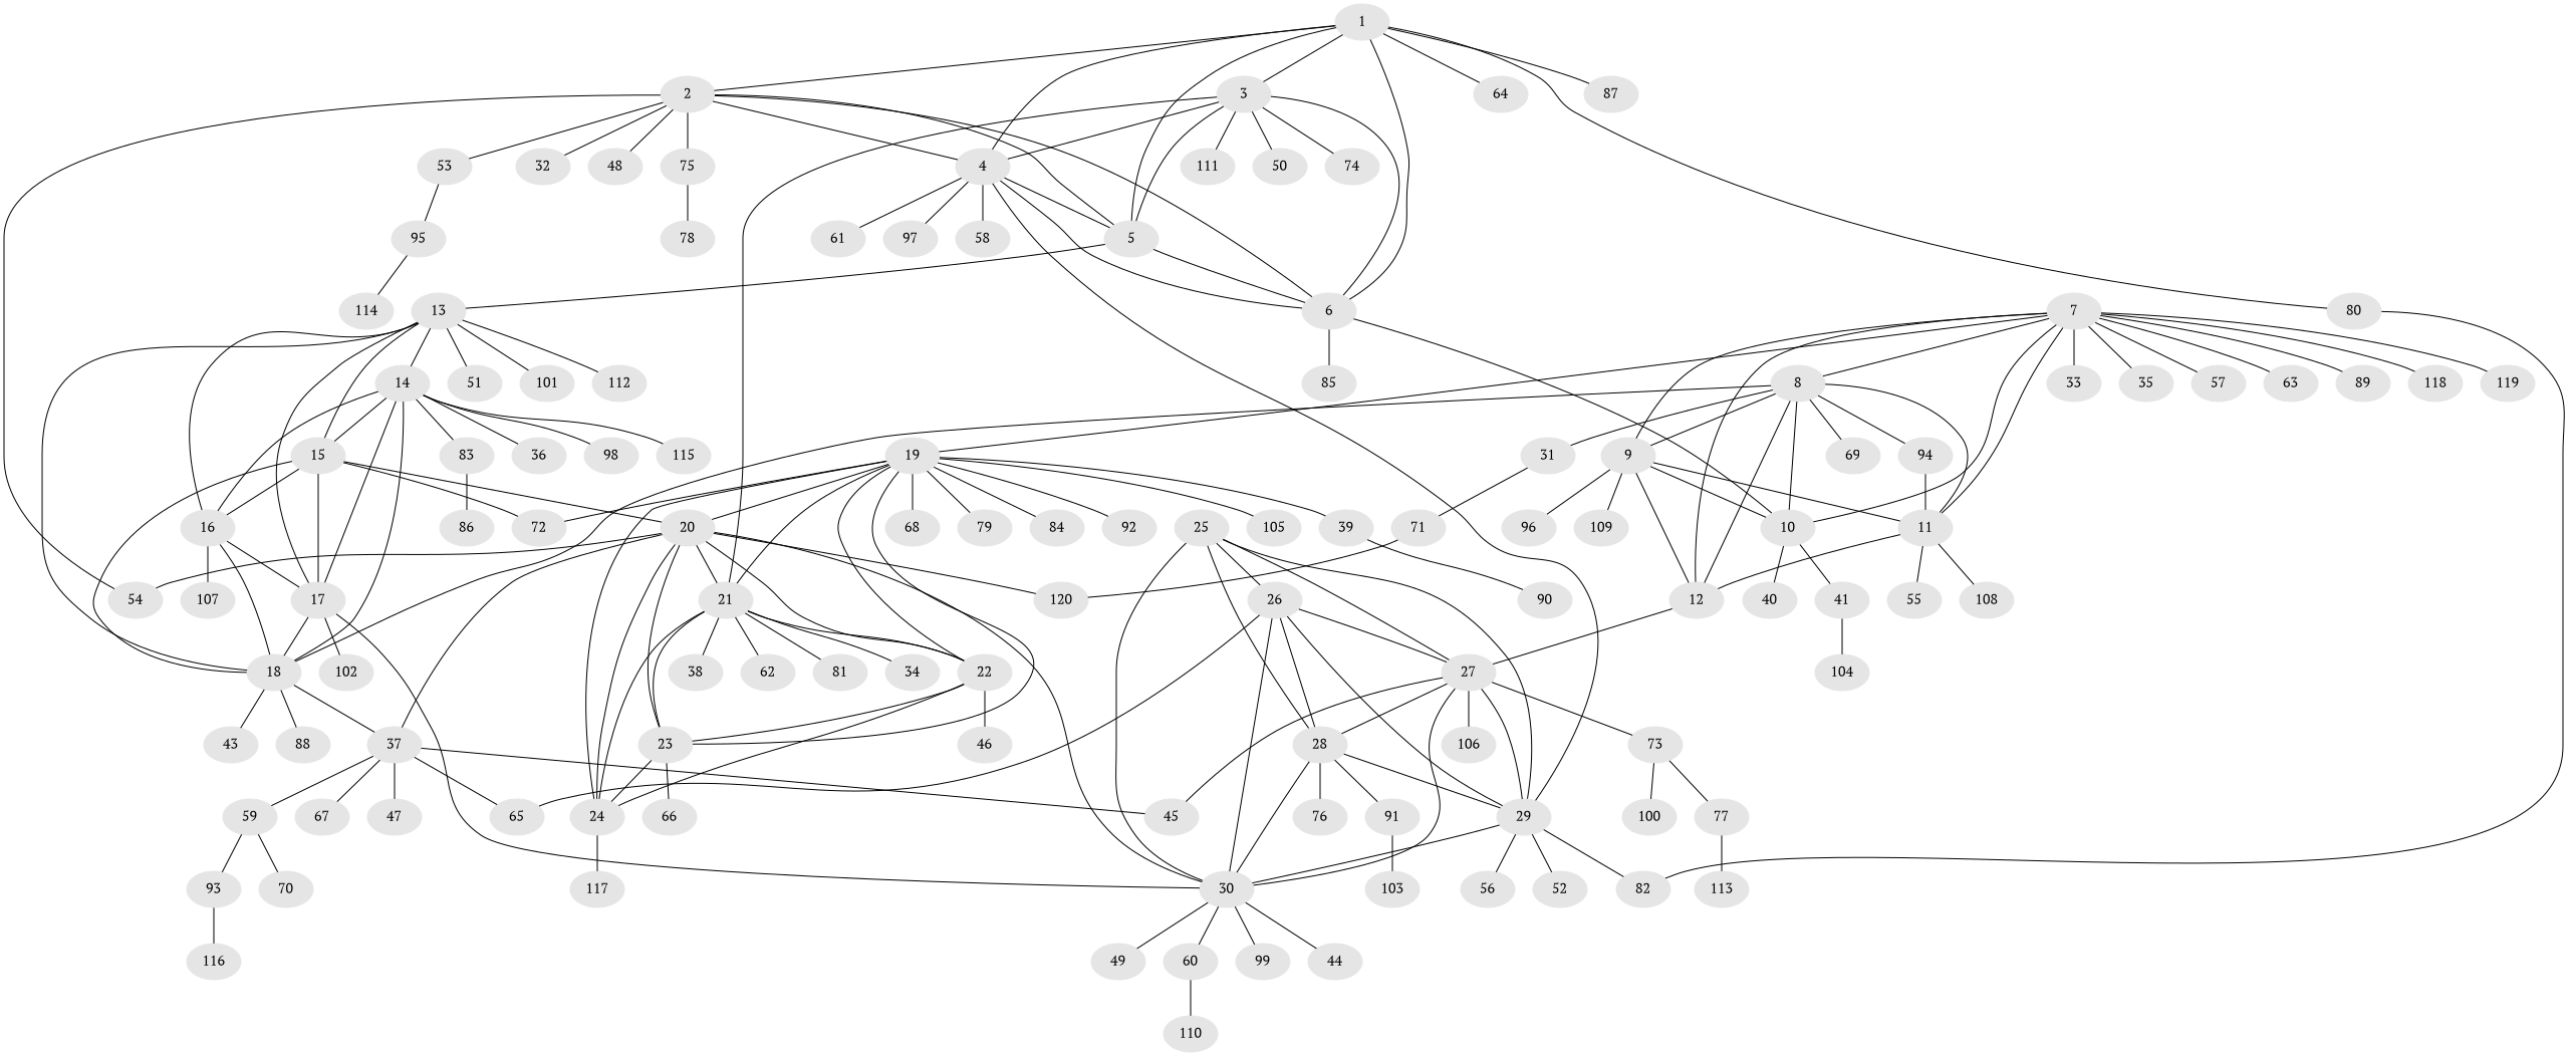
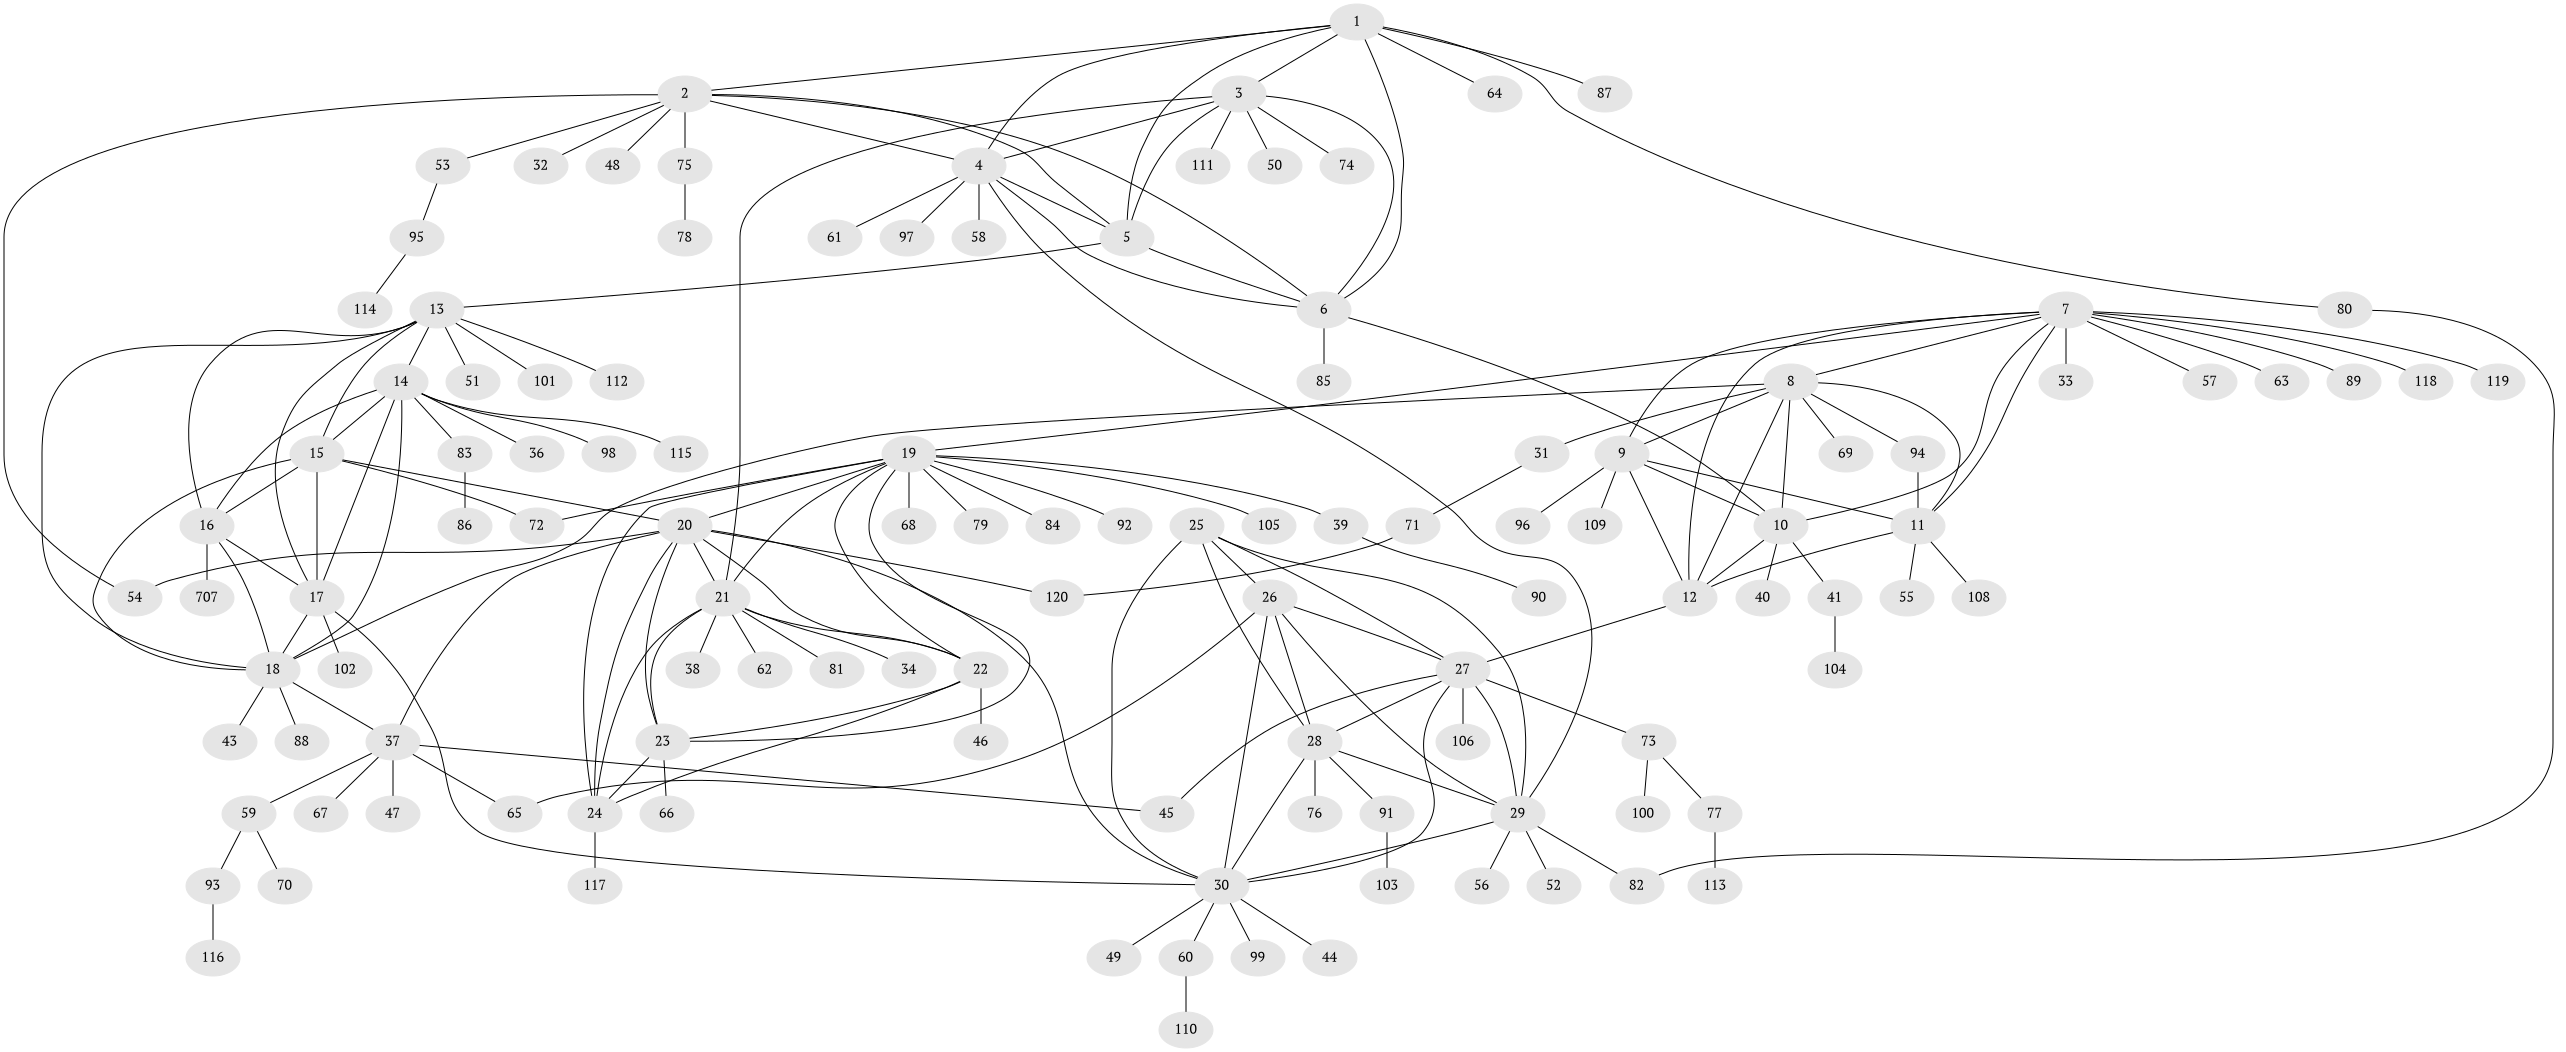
  graph {
    fontname="PT Serif"
    node [color=gray90 fontname="PT Serif" style=filled]
    edge [fontname="PT Serif"]
    1
    2
    3
    4
    5
    6
    64
    80
    87
    32
    48
    53
    54
    75
    21
    50
    74
    111
    29
    58
    61
    97
    13
    10
    85
    82
    95
    78
    22
    23
    24
    34
    38
    62
    81
    30
    52
    56
    18
    14
    15
    16
    17
    51
    101
    112
    12
    40
    41
    7
    8
    9
    11
    19
    33
-   35
    57
    63
    89
    118
    119
    31
    69
    94
    96
    109
    55
    108
    27
    20
    72
    39
    68
    79
    84
    92
    105
    37
    43
    88
    71
    104
    28
    45
    73
    106
    36
    83
    98
    115
-   107
+   107 [label=707]
    102
    86
    120
    44
    49
    60
    99
    65
    47
    59
    67
    46
    66
    117
    90
    25
    26
    76
    91
    77
    100
    103
    110
    70
    93
    114
    116
    113
    1 -- 2
    1 -- 3
    1 -- 4
    1 -- 5
    1 -- 6
    1 -- 64
    1 -- 80
    1 -- 87
    2 -- 4
    2 -- 5
    2 -- 6
    2 -- 32
    2 -- 48
    2 -- 53
    2 -- 54
    2 -- 75
    3 -- 4
    3 -- 5
    3 -- 6
    3 -- 21
    3 -- 50
    3 -- 74
    3 -- 111
    4 -- 5
    4 -- 6
    4 -- 29
    4 -- 58
    4 -- 61
    4 -- 97
    5 -- 6
    5 -- 13
    6 -- 10
    6 -- 85
    80 -- 82
    53 -- 95
    75 -- 78
    21 -- 22
    21 -- 23
    21 -- 24
    21 -- 34
    21 -- 38
    21 -- 62
    21 -- 81
    29 -- 82
    29 -- 30
    29 -- 52
    29 -- 56
    13 -- 18
    13 -- 14
    13 -- 15
    13 -- 16
    13 -- 17
    13 -- 51
    13 -- 101
    13 -- 112
+   10 -- 12
    10 -- 40
    10 -- 41
    95 -- 114
    22 -- 23
    22 -- 24
    22 -- 46
    23 -- 24
    23 -- 66
    24 -- 117
    30 -- 44
    30 -- 49
    30 -- 60
    30 -- 99
    18 -- 37
    18 -- 43
    18 -- 88
    14 -- 18
    14 -- 15
    14 -- 16
    14 -- 17
    14 -- 36
    14 -- 83
    14 -- 98
    14 -- 115
    15 -- 18
    15 -- 16
    15 -- 17
    15 -- 20
    15 -- 72
    16 -- 18
    16 -- 17
    16 -- 107
    17 -- 30
    17 -- 18
    17 -- 102
    12 -- 27
    41 -- 104
    7 -- 10
    7 -- 12
    7 -- 8
    7 -- 9
    7 -- 11
    7 -- 19
    7 -- 33
-   7 -- 35
    7 -- 57
    7 -- 63
    7 -- 89
    7 -- 118
    7 -- 119
    8 -- 10
    8 -- 18
    8 -- 12
    8 -- 9
    8 -- 11
    8 -- 31
    8 -- 69
    8 -- 94
    9 -- 10
    9 -- 12
    9 -- 11
    9 -- 96
    9 -- 109
    11 -- 12
    11 -- 55
    11 -- 108
    19 -- 21
    19 -- 22
    19 -- 23
    19 -- 24
    19 -- 20
    19 -- 72
    19 -- 39
    19 -- 68
    19 -- 79
    19 -- 84
    19 -- 92
    19 -- 105
    31 -- 71
    94 -- 11
    27 -- 29
    27 -- 30
    27 -- 28
    27 -- 45
    27 -- 73
    27 -- 106
    20 -- 54
    20 -- 21
    20 -- 22
    20 -- 23
    20 -- 24
    20 -- 30
    20 -- 37
    20 -- 120
    39 -- 90
    37 -- 45
    37 -- 65
    37 -- 47
    37 -- 59
    37 -- 67
    71 -- 120
    28 -- 29
    28 -- 30
    28 -- 76
    28 -- 91
    73 -- 77
    73 -- 100
    83 -- 86
    60 -- 110
    59 -- 70
    59 -- 93
    25 -- 29
    25 -- 30
    25 -- 27
    25 -- 28
    25 -- 26
    26 -- 29
    26 -- 30
    26 -- 27
    26 -- 28
    26 -- 65
    91 -- 103
    77 -- 113
    93 -- 116
  }
